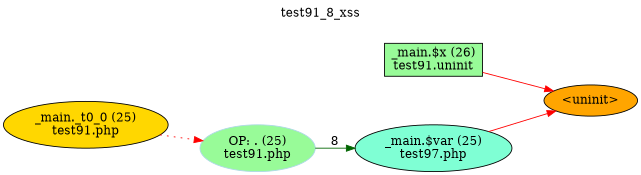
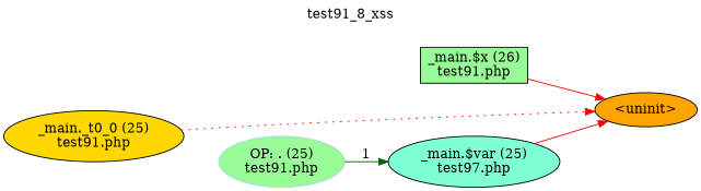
  digraph {
    label=test91_8_xss
    labelloc=t
    rankdir=LR
    node [fillcolor=palegreen shape=ellipse style=filled]
    edge [color=red style=solid]
-   n1 [label="_main.$x (26)\ntest91.uninit" shape=box]
+   n1 [label="_main.$x (26)\ntest91.php" shape=box]
    n2 [fillcolor=orange label="<uninit>"]
    n3 [fillcolor=gold label="_main._t0_0 (25)\ntest91.php"]
    n4 [color=lightblue label="OP: . (25)\ntest91.php"]
    n5 [fillcolor=aquamarine label="_main.$var (25)\ntest97.php"]
    n1 -> n2
-   n3 -> n4 [style=dotted]
-   n4 -> n5 [color=darkgreen label=8]
+   n3 -> n2 [style=dotted]
+   n4 -> n5 [color=darkgreen label=1]
    n5 -> n2
  }
